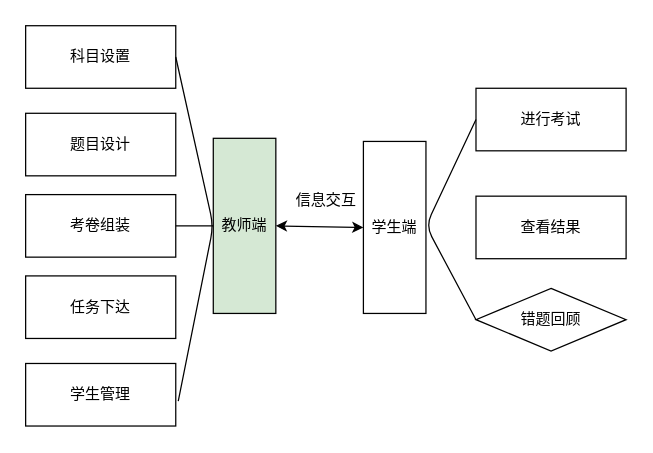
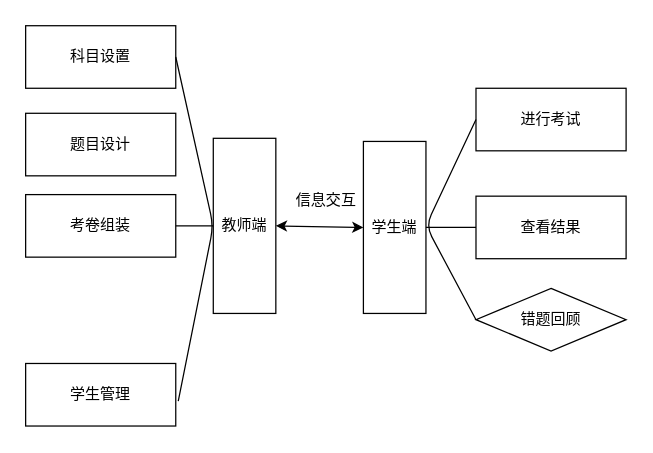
  <mxCell id="0" />
  <mxCell id="1" parent="0" />
  <mxCell id="2" value="查看结果" style="rounded=0;whiteSpace=wrap;html=1;" vertex="1" parent="1"><mxGeometry x="380" y="156.25" width="120" height="50" as="geometry" /></mxCell>
  <mxCell id="3" value="进行考试" style="rounded=0;whiteSpace=wrap;html=1;" vertex="1" parent="1"><mxGeometry x="380" y="70" width="120" height="50" as="geometry" /></mxCell>
  <mxCell id="4" value="科目设置" style="rounded=0;whiteSpace=wrap;html=1;" vertex="1" parent="1"><mxGeometry x="20" y="20" width="120" height="50" as="geometry" /></mxCell>
  <mxCell id="5" value="考卷组装" style="rounded=0;whiteSpace=wrap;html=1;" vertex="1" parent="1"><mxGeometry x="20" y="155" width="120" height="50" as="geometry" /></mxCell>
  <mxCell id="6" value="题目设计" style="rounded=0;whiteSpace=wrap;html=1;" vertex="1" parent="1"><mxGeometry x="20" y="90" width="120" height="50" as="geometry" /></mxCell>
  <mxCell id="7" value="学生端" style="rounded=0;whiteSpace=wrap;html=1;" vertex="1" parent="1"><mxGeometry x="290" y="112.5" width="50" height="137.5" as="geometry" /></mxCell>
- <mxCell id="8" value="教师端" style="rounded=0;whiteSpace=wrap;html=1;fillColor=#d5e8d4;" vertex="1" parent="1"><mxGeometry x="170" y="110" width="50" height="140" as="geometry" /></mxCell>
- <mxCell id="9" value="任务下达" style="rounded=0;whiteSpace=wrap;html=1;" vertex="1" parent="1"><mxGeometry x="20" y="220" width="120" height="50" as="geometry" /></mxCell>
+ <mxCell id="8" value="教师端" style="rounded=0;whiteSpace=wrap;html=1;" vertex="1" parent="1"><mxGeometry x="170" y="110" width="50" height="140" as="geometry" /></mxCell>
  <mxCell id="10" value="错题回顾" style="rhombus;whiteSpace=wrap;html=1;" vertex="1" parent="1"><mxGeometry x="380" y="230" width="120" height="50" as="geometry" /></mxCell>
  <mxCell id="11" value="学生管理" style="rounded=0;whiteSpace=wrap;html=1;" vertex="1" parent="1"><mxGeometry x="20" y="290" width="120" height="50" as="geometry" /></mxCell>
  <mxCell id="12" value="" style="endArrow=none;html=1;" edge="1" parent="1"><mxGeometry width="50" height="50" relative="1" as="geometry"><mxPoint x="142" y="320" as="sourcePoint" /><mxPoint x="140" y="45" as="targetPoint" /><Array as="points"><mxPoint x="170" y="180" /></Array></mxGeometry></mxCell>
  <mxCell id="13" value="" style="endArrow=none;html=1;entryX=1;entryY=0.5;entryDx=0;entryDy=0;" edge="1" parent="1" target="5"><mxGeometry width="50" height="50" relative="1" as="geometry"><mxPoint x="170" y="180" as="sourcePoint" /><mxPoint x="430" y="160" as="targetPoint" /></mxGeometry></mxCell>
  <mxCell id="14" value="" style="endArrow=classic;startArrow=classic;html=1;entryX=0;entryY=0.5;entryDx=0;entryDy=0;exitX=1;exitY=0.5;exitDx=0;exitDy=0;" edge="1" parent="1" source="8" target="7"><mxGeometry width="50" height="50" relative="1" as="geometry"><mxPoint x="240" y="220" as="sourcePoint" /><mxPoint x="290" y="170" as="targetPoint" /></mxGeometry></mxCell>
  <mxCell id="15" value="信息交互" style="text;html=1;align=center;verticalAlign=middle;resizable=0;points=[];autosize=1;" vertex="1" parent="1"><mxGeometry x="230" y="150" width="60" height="20" as="geometry" /></mxCell>
  <mxCell id="16" value="" style="endArrow=none;html=1;entryX=0;entryY=0.5;entryDx=0;entryDy=0;exitX=0;exitY=0.5;exitDx=0;exitDy=0;" edge="1" parent="1" source="10" target="3"><mxGeometry width="50" height="50" relative="1" as="geometry"><mxPoint x="380" y="210" as="sourcePoint" /><mxPoint x="430" y="160" as="targetPoint" /><Array as="points"><mxPoint x="340" y="180" /></Array></mxGeometry></mxCell>
+ <mxCell id="17" value="" style="endArrow=none;html=1;exitX=1;exitY=0.5;exitDx=0;exitDy=0;entryX=0;entryY=0.5;entryDx=0;entryDy=0;" edge="1" parent="1" source="7" target="2"><mxGeometry width="50" height="50" relative="1" as="geometry"><mxPoint x="380" y="210" as="sourcePoint" /><mxPoint x="430" y="160" as="targetPoint" /></mxGeometry></mxCell>
